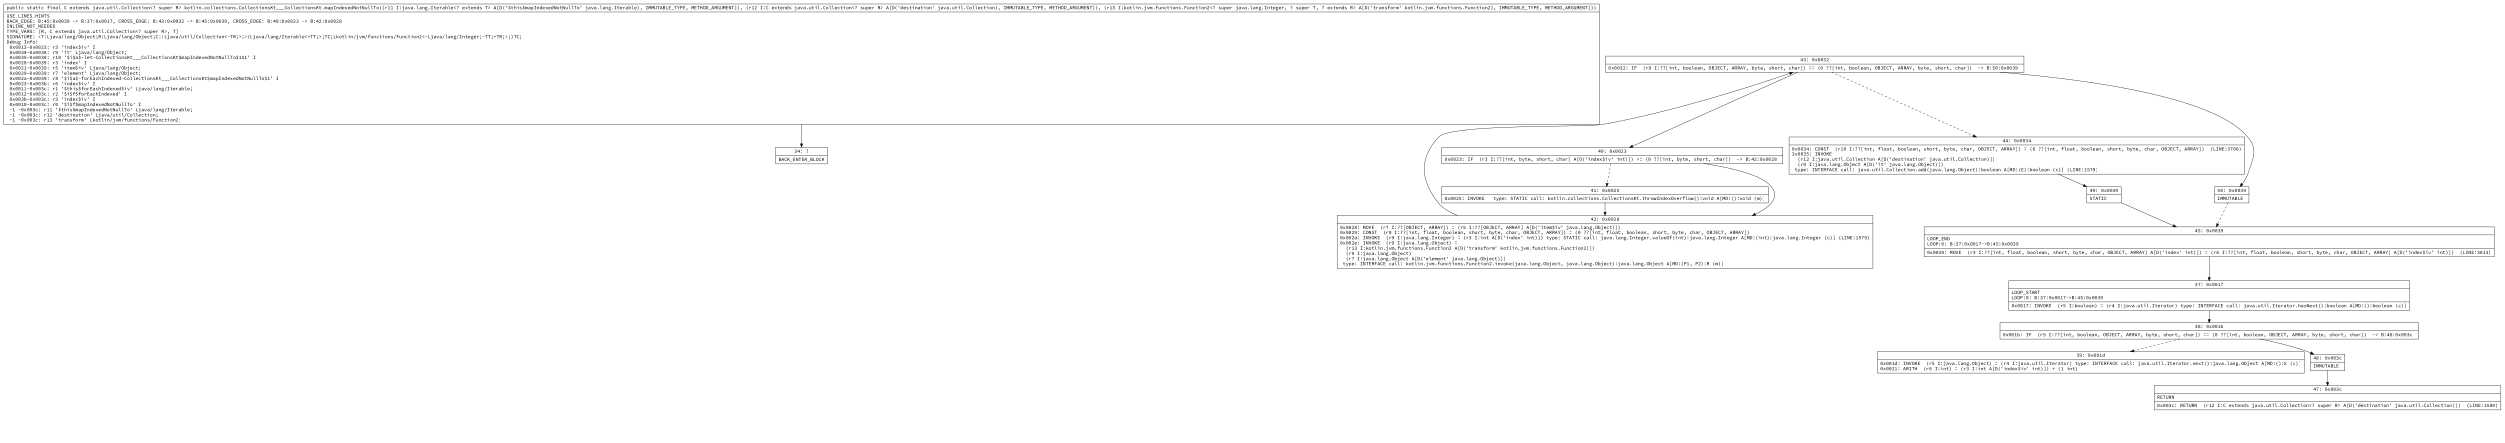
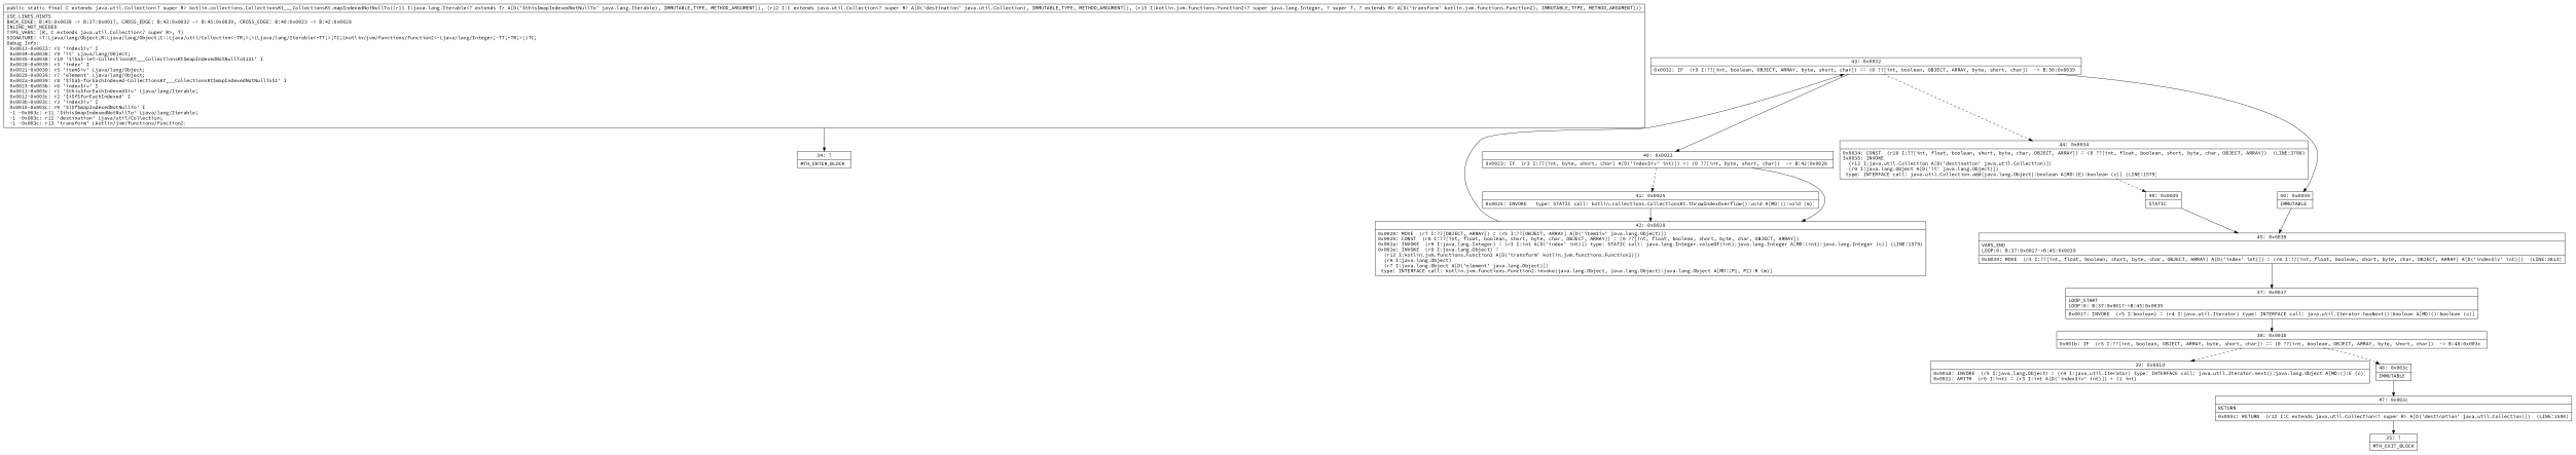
  digraph {
    fontname="Source Code Pro"
    node [fontname="Source Code Pro" shape=record]
    edge [fontname="Source Code Pro"]
-   n1 [label="{34\:\ ?|BACK_ENTER_BLOCK\l}"]
+   n1 [label="{34\:\ ?|MTH_ENTER_BLOCK\l}"]
    n2 [label="{37\:\ 0x0017|LOOP_START\lLOOP:0: B:37:0x0017\-\>B:45:0x0039\l|0x0017: INVOKE  (r5 I:boolean) = (r4 I:java.util.Iterator) type: INTERFACE call: java.util.Iterator.hasNext():boolean A[MD:():boolean (c)]\l}"]
    n3 [label="{38\:\ 0x001b|0x001b: IF  (r5 I:??[int, boolean, OBJECT, ARRAY, byte, short, char]) == (0 ??[int, boolean, OBJECT, ARRAY, byte, short, char])  \-\> B:48:0x003c \l}"]
    n4 [label="{39\:\ 0x001d|0x001d: INVOKE  (r5 I:java.lang.Object) = (r4 I:java.util.Iterator) type: INTERFACE call: java.util.Iterator.next():java.lang.Object A[MD:():E (c)]\l0x0021: ARITH  (r6 I:int) = (r3 I:int A[D('index$iv' int)]) + (1 int) \l}"]
    n5 [label="{48\:\ 0x003c|IMMUTABLE\l}"]
    n6 [label="{47\:\ 0x003c|RETURN\l|0x003c: RETURN  (r12 I:C extends java.util.Collection\<? super R\> A[D('destination' java.util.Collection)])  (LINE:1580)\l}"]
    n7 [label="{40\:\ 0x0023|0x0023: IF  (r3 I:??[int, byte, short, char] A[D('index$iv' int)]) \>= (0 ??[int, byte, short, char])  \-\> B:42:0x0028 \l}"]
    n8 [label="{41\:\ 0x0025|0x0025: INVOKE   type: STATIC call: kotlin.collections.CollectionsKt.throwIndexOverflow():void A[MD:():void (m)]\l}"]
    n9 [label="{42\:\ 0x0028|0x0028: MOVE  (r7 I:??[OBJECT, ARRAY]) = (r5 I:??[OBJECT, ARRAY] A[D('item$iv' java.lang.Object)]) \l0x0029: CONST  (r8 I:??[int, float, boolean, short, byte, char, OBJECT, ARRAY]) = (0 ??[int, float, boolean, short, byte, char, OBJECT, ARRAY]) \l0x002a: INVOKE  (r9 I:java.lang.Integer) = (r3 I:int A[D('index' int)]) type: STATIC call: java.lang.Integer.valueOf(int):java.lang.Integer A[MD:(int):java.lang.Integer (c)] (LINE:1579)\l0x002e: INVOKE  (r9 I:java.lang.Object) = \l  (r13 I:kotlin.jvm.functions.Function2 A[D('transform' kotlin.jvm.functions.Function2)])\l  (r9 I:java.lang.Object)\l  (r7 I:java.lang.Object A[D('element' java.lang.Object)])\l type: INTERFACE call: kotlin.jvm.functions.Function2.invoke(java.lang.Object, java.lang.Object):java.lang.Object A[MD:(P1, P2):R (m)]\l}"]
    n10 [label="{43\:\ 0x0032|0x0032: IF  (r9 I:??[int, boolean, OBJECT, ARRAY, byte, short, char]) == (0 ??[int, boolean, OBJECT, ARRAY, byte, short, char])  \-\> B:50:0x0039 \l}"]
    n11 [label="{44\:\ 0x0034|0x0034: CONST  (r10 I:??[int, float, boolean, short, byte, char, OBJECT, ARRAY]) = (0 ??[int, float, boolean, short, byte, char, OBJECT, ARRAY])  (LINE:3708)\l3x0035: INVOKE  \l  (r12 I:java.util.Collection A[D('destination' java.util.Collection)])\l  (r9 I:java.lang.Object A[D('it' java.lang.Object)])\l type: INTERFACE call: java.util.Collection.add(java.lang.Object):boolean A[MD:(E):boolean (c)] (LINE:1579)\l}"]
    n12 [label="{50\:\ 0x0039|IMMUTABLE\l}"]
    n13 [label="{49\:\ 0x0039|STATIC\l}"]
-   n14 [label="{45\:\ 0x0039|LOOP_END\lLOOP:0: B:37:0x0017\-\>B:45:0x0039\l|0x0039: MOVE  (r3 I:??[int, float, boolean, short, byte, char, OBJECT, ARRAY] A[D('index' int)]) = (r6 I:??[int, float, boolean, short, byte, char, OBJECT, ARRAY] A[D('index$iv' int)])  (LINE:3813)\l}"]
+   n14 [label="{45\:\ 0x0039|VARS_END\lLOOP:0: B:37:0x0017\-\>B:45:0x0039\l|0x0039: MOVE  (r3 I:??[int, float, boolean, short, byte, char, OBJECT, ARRAY] A[D('index' int)]) = (r6 I:??[int, float, boolean, short, byte, char, OBJECT, ARRAY] A[D('index$iv' int)])  (LINE:3813)\l}"]
+   n15 [label="{35\:\ ?|MTH_EXIT_BLOCK\l}"]
    n16 [label="{public static final C extends java.util.Collection\<? super R\> kotlin.collections.CollectionsKt___CollectionsKt.mapIndexedNotNullTo((r11 I:java.lang.Iterable\<? extends T\> A[D('$this$mapIndexedNotNullTo' java.lang.Iterable), IMMUTABLE_TYPE, METHOD_ARGUMENT]), (r12 I:C extends java.util.Collection\<? super R\> A[D('destination' java.util.Collection), IMMUTABLE_TYPE, METHOD_ARGUMENT]), (r13 I:kotlin.jvm.functions.Function2\<? super java.lang.Integer, ? super T, ? extends R\> A[D('transform' kotlin.jvm.functions.Function2), IMMUTABLE_TYPE, METHOD_ARGUMENT]))  | USE_LINES_HINTS\lBACK_EDGE: B:45:0x0039 \-\> B:37:0x0017, CROSS_EDGE: B:43:0x0032 \-\> B:45:0x0039, CROSS_EDGE: B:40:0x0023 \-\> B:42:0x0028\lINLINE_NOT_NEEDED\lTYPE_VARS: [R, C extends java.util.Collection\<? super R\>, T]\lSIGNATURE: \<T:Ljava\/lang\/Object;R:Ljava\/lang\/Object;C::Ljava\/util\/Collection\<\-TR;\>;\>(Ljava\/lang\/Iterable\<+TT;\>;TC;Lkotlin\/jvm\/functions\/Function2\<\-Ljava\/lang\/Integer;\-TT;+TR;\>;)TC;\lDebug Info:\l  0x0013\-0x0023: r3 'index$iv' I\l  0x0034\-0x0038: r9 'it' Ljava\/lang\/Object;\l  0x0035\-0x0038: r10 '$i$a$\-let\-CollectionsKt___CollectionsKt$mapIndexedNotNullTo$1$1' I\l  0x0028\-0x0039: r3 'index' I\l  0x0021\-0x0039: r5 'item$iv' Ljava\/lang\/Object;\l  0x0029\-0x0039: r7 'element' Ljava\/lang\/Object;\l  0x002a\-0x0039: r8 '$i$a$\-forEachIndexed\-CollectionsKt___CollectionsKt$mapIndexedNotNullTo$1' I\l  0x0023\-0x003b: r6 'index$iv' I\l  0x0011\-0x003c: r1 '$this$forEachIndexed$iv' Ljava\/lang\/Iterable;\l  0x0012\-0x003c: r2 '$i$f$forEachIndexed' I\l  0x003b\-0x003c: r3 'index$iv' I\l  0x0010\-0x003c: r0 '$i$f$mapIndexedNotNullTo' I\l  \-1 \-0x003c: r11 '$this$mapIndexedNotNullTo' Ljava\/lang\/Iterable;\l  \-1 \-0x003c: r12 'destination' Ljava\/util\/Collection;\l  \-1 \-0x003c: r13 'transform' Lkotlin\/jvm\/functions\/Function2;\l}"]
    n2 -> n3
    n3 -> n4 [style=dashed]
-   n3 -> n5
+   n3 -> n5 [style=dashed]
    n5 -> n6
+   n6 -> n15
    n7 -> n8 [style=dashed]
    n7 -> n9
    n8 -> n9
    n9 -> n10
    n10 -> n7
    n10 -> n11 [style=dashed]
    n10 -> n12
-   n11 -> n13
-   n12 -> n14 [style=dashed]
+   n11 -> n13 [style=dashed]
+   n12 -> n14
    n13 -> n14
    n14 -> n2
    n16 -> n1
  }
